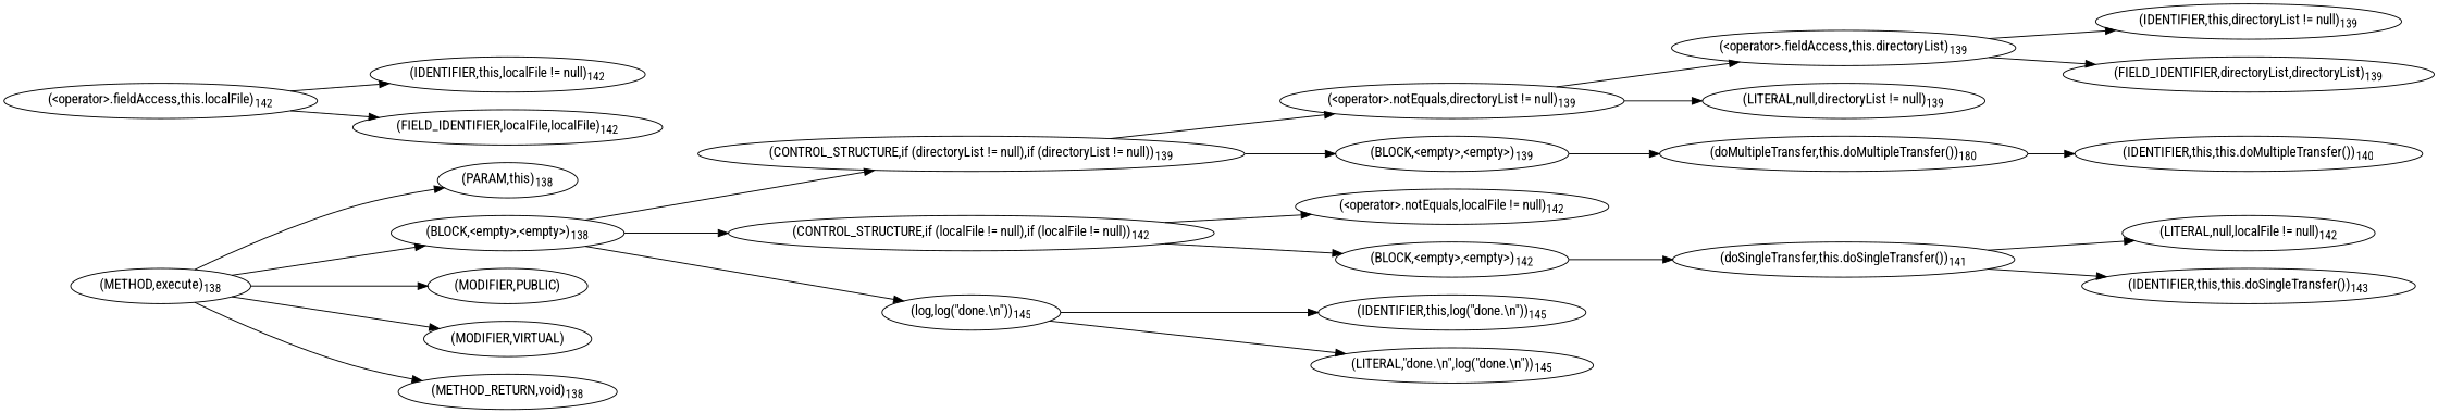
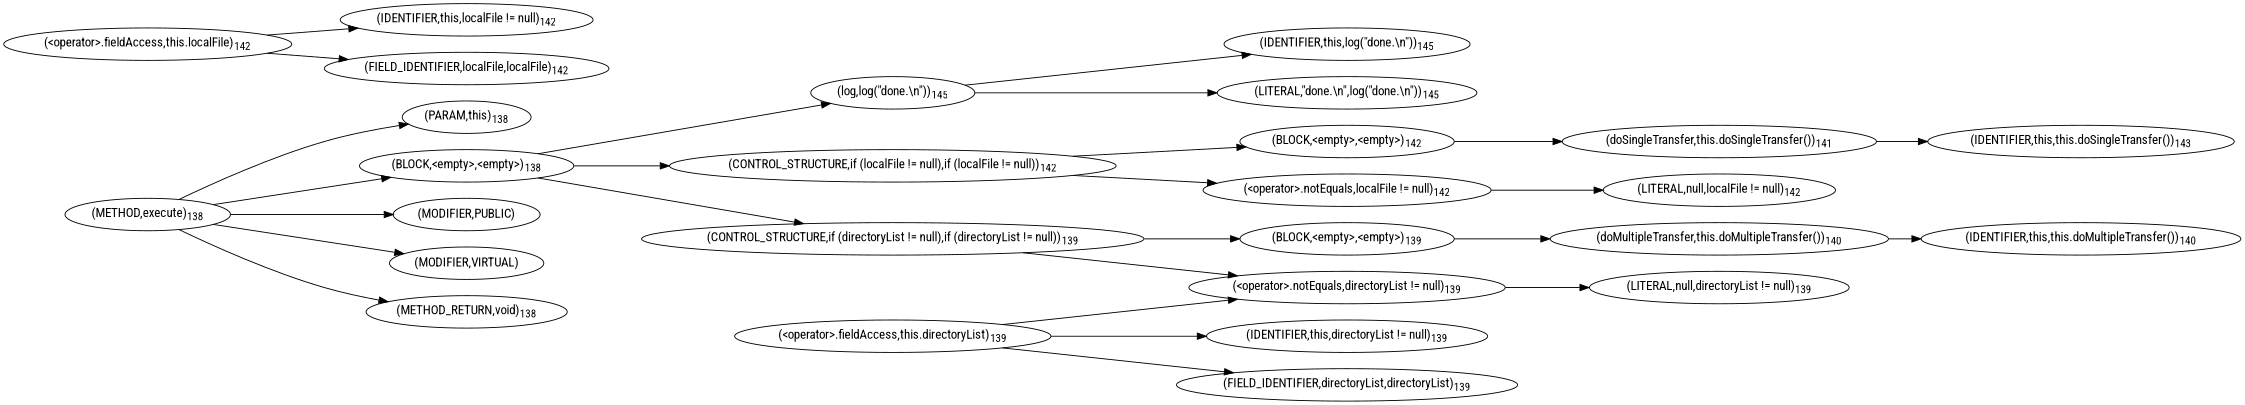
  digraph {
    fontname="Roboto Condensed"
    rankdir=LR
    node [fontname="Roboto Condensed"]
    edge [fontname="Roboto Condensed"]
    n1 [label=<(METHOD,execute)<SUB>138</SUB>>]
    n2 [label=<(PARAM,this)<SUB>138</SUB>>]
    n3 [label=<(BLOCK,&lt;empty&gt;,&lt;empty&gt;)<SUB>138</SUB>>]
    n4 [label=<(MODIFIER,PUBLIC)>]
    n5 [label=<(MODIFIER,VIRTUAL)>]
    n6 [label=<(METHOD_RETURN,void)<SUB>138</SUB>>]
    n7 [label=<(CONTROL_STRUCTURE,if (directoryList != null),if (directoryList != null))<SUB>139</SUB>>]
    n8 [label=<(CONTROL_STRUCTURE,if (localFile != null),if (localFile != null))<SUB>142</SUB>>]
    n9 [label=<(log,log(&quot;done.\n&quot;))<SUB>145</SUB>>]
    n10 [label=<(&lt;operator&gt;.notEquals,directoryList != null)<SUB>139</SUB>>]
    n11 [label=<(BLOCK,&lt;empty&gt;,&lt;empty&gt;)<SUB>139</SUB>>]
    n12 [label=<(&lt;operator&gt;.notEquals,localFile != null)<SUB>142</SUB>>]
    n13 [label=<(BLOCK,&lt;empty&gt;,&lt;empty&gt;)<SUB>142</SUB>>]
    n14 [label=<(IDENTIFIER,this,log(&quot;done.\n&quot;))<SUB>145</SUB>>]
    n15 [label=<(LITERAL,&quot;done.\n&quot;,log(&quot;done.\n&quot;))<SUB>145</SUB>>]
    n16 [label=<(&lt;operator&gt;.fieldAccess,this.directoryList)<SUB>139</SUB>>]
    n17 [label=<(LITERAL,null,directoryList != null)<SUB>139</SUB>>]
-   n18 [label=<(doMultipleTransfer,this.doMultipleTransfer())<SUB>180</SUB>>]
+   n18 [label=<(doMultipleTransfer,this.doMultipleTransfer())<SUB>140</SUB>>]
    n19 [label=<(IDENTIFIER,this,directoryList != null)<SUB>139</SUB>>]
    n20 [label=<(FIELD_IDENTIFIER,directoryList,directoryList)<SUB>139</SUB>>]
    n21 [label=<(IDENTIFIER,this,this.doMultipleTransfer())<SUB>140</SUB>>]
    n22 [label=<(LITERAL,null,localFile != null)<SUB>142</SUB>>]
    n23 [label=<(doSingleTransfer,this.doSingleTransfer())<SUB>141</SUB>>]
    n24 [label=<(&lt;operator&gt;.fieldAccess,this.localFile)<SUB>142</SUB>>]
    n25 [label=<(IDENTIFIER,this,localFile != null)<SUB>142</SUB>>]
    n26 [label=<(FIELD_IDENTIFIER,localFile,localFile)<SUB>142</SUB>>]
    n27 [label=<(IDENTIFIER,this,this.doSingleTransfer())<SUB>143</SUB>>]
    n1 -> n2
    n1 -> n3
    n1 -> n4
    n1 -> n5
    n1 -> n6
    n3 -> n7
    n3 -> n8
    n3 -> n9
    n7 -> n10
    n7 -> n11
    n8 -> n12
    n8 -> n13
    n9 -> n14
    n9 -> n15
-   n10 -> n16
+   n16 -> n10
    n10 -> n17
    n11 -> n18
-   n23 -> n22
+   n12 -> n22
    n13 -> n23
    n16 -> n19
    n16 -> n20
    n18 -> n21
    n23 -> n27
    n24 -> n25
    n24 -> n26
  }
